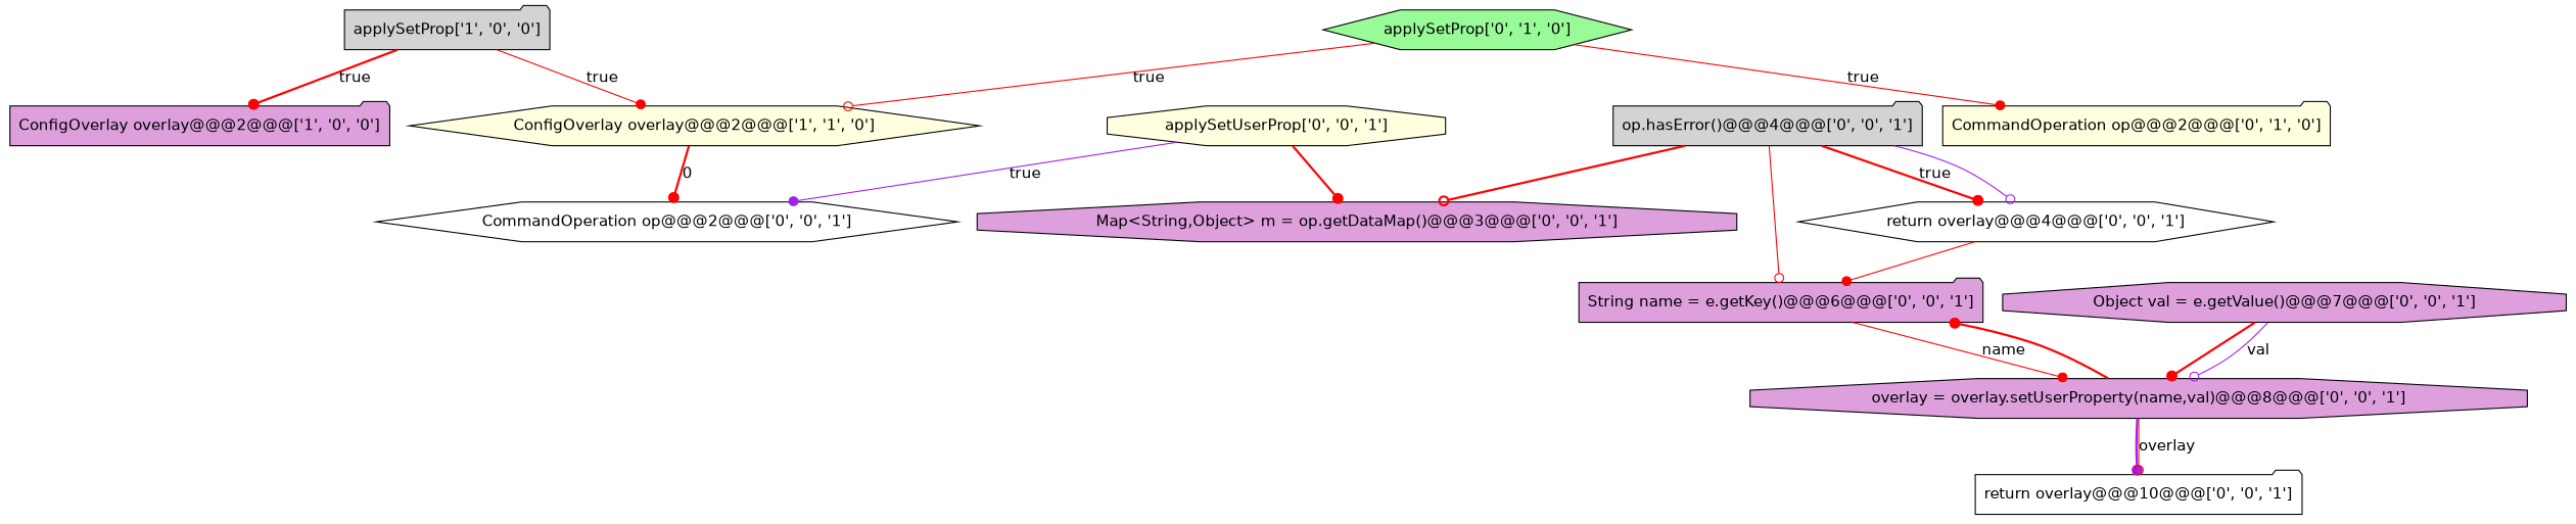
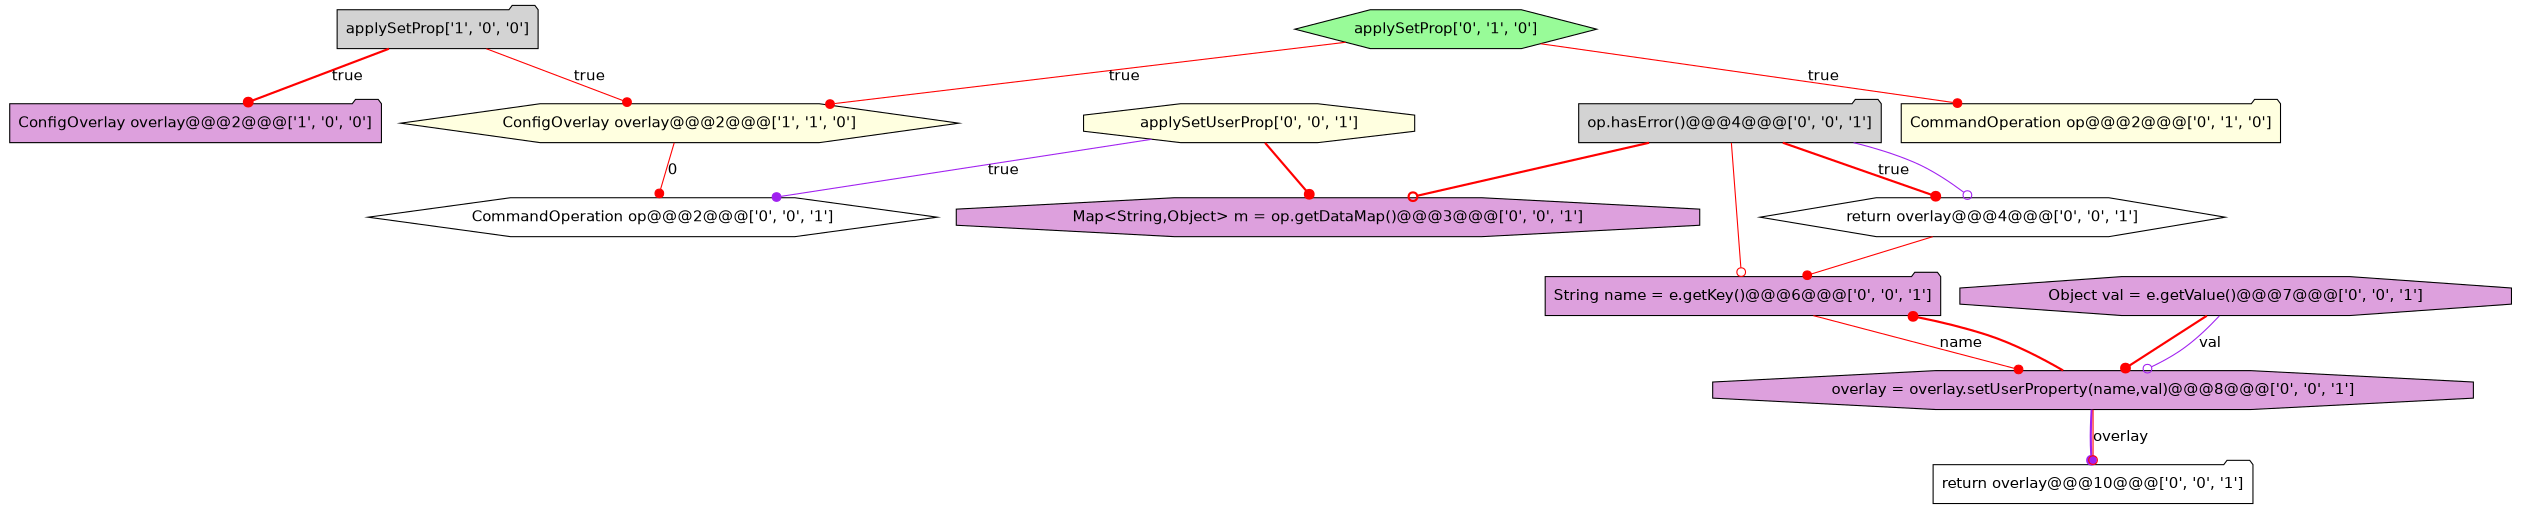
  digraph {
    fontname="DejaVu Sans"
    node [fillcolor=plum fontname="DejaVu Sans" shape=folder style=filled]
    edge [arrowhead=dot color=red fontname="DejaVu Sans" style=solid]
    n1 [fillcolor=lightgrey label="applySetProp['1', '0', '0']"]
    n2 [label="ConfigOverlay overlay@@@2@@@['1', '0', '0']"]
    n3 [fillcolor=lightyellow label="ConfigOverlay overlay@@@2@@@['1', '1', '0']" shape=hexagon]
    n4 [fillcolor=white label="CommandOperation op@@@2@@@['0', '0', '1']" shape=hexagon]
    n5 [label="String name = e.getKey()@@@6@@@['0', '0', '1']"]
    n6 [label="overlay = overlay.setUserProperty(name,val)@@@8@@@['0', '0', '1']" shape=octagon]
    n7 [fillcolor=white label="return overlay@@@10@@@['0', '0', '1']"]
    n8 [label="Object val = e.getValue()@@@7@@@['0', '0', '1']" shape=octagon]
    n9 [fillcolor=palegreen label="applySetProp['0', '1', '0']" shape=hexagon]
    n10 [fillcolor=lightyellow label="CommandOperation op@@@2@@@['0', '1', '0']"]
    n11 [fillcolor=lightyellow label="applySetUserProp['0', '0', '1']" shape=octagon]
    n12 [label="Map<String,Object> m = op.getDataMap()@@@3@@@['0', '0', '1']" shape=octagon]
    n13 [fillcolor=white label="return overlay@@@4@@@['0', '0', '1']" shape=hexagon]
    n14 [fillcolor=lightgrey label="op.hasError()@@@4@@@['0', '0', '1']"]
    n1 -> n2 [label=true style=bold]
    n1 -> n3 [label=true]
-   n3 -> n4 [label=0 style=bold]
+   n3 -> n4 [label=0]
    n5 -> n6 [label=name]
    n6 -> n5 [style=bold]
    n6 -> n7 [color=purple style=bold]
    n6 -> n7 [arrowhead=odot label=overlay]
    n8 -> n6 [style=bold]
    n8 -> n6 [arrowhead=odot color=purple label=val]
-   n9 -> n3 [arrowhead=odot label=true]
+   n9 -> n3 [label=true]
    n9 -> n10 [label=true]
    n11 -> n4 [color=purple label=true]
    n11 -> n12 [style=bold]
    n13 -> n5
    n14 -> n5 [arrowhead=odot]
    n14 -> n12 [arrowhead=odot style=bold]
    n14 -> n13 [label=true style=bold]
    n14 -> n13 [arrowhead=odot color=purple]
  }
